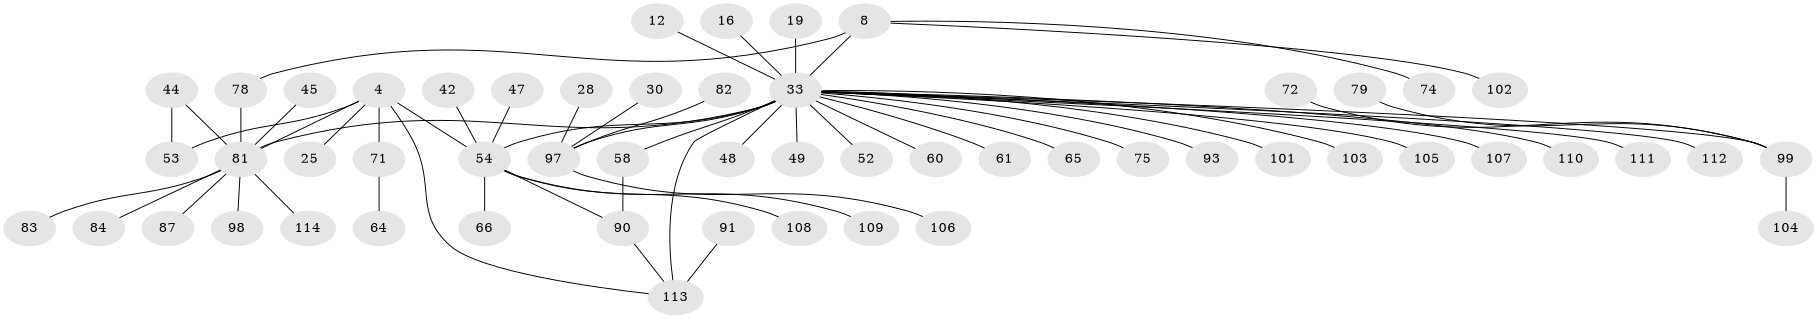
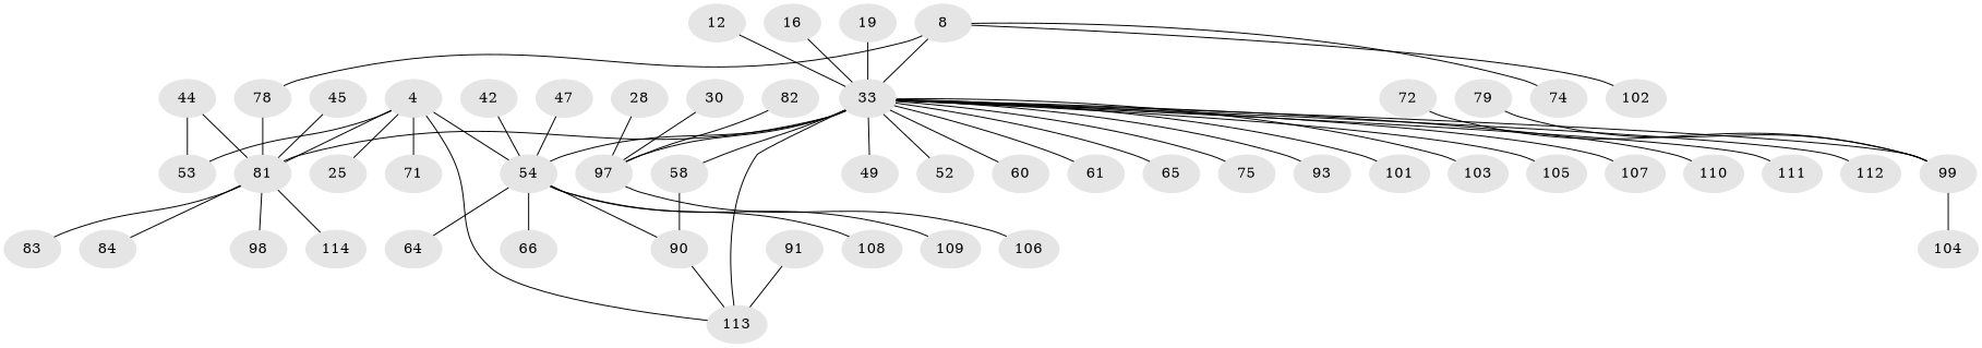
  graph {
    node [color=gray90 style=filled]
    4
    25
    53 [super="+50"]
    54 [super="+5+35"]
    71 [super="+17"]
    81 [super="+26+40+59+38+29+31"]
    113 [super="+11+24+27+68+51+95+14"]
    64
    66
    90 [super="+88"]
    108 [super="+92"]
    109
    83
    84
-   87
    98
    114 [super="+100"]
    33 [super="+2+1"]
    97 [super="+23+15"]
-   48
    49
    52 [super="+13"]
    58 [super="+55+10"]
    60
    61
    65
    75
    93
    99 [super="+62+63"]
    101 [super="+85"]
    103 [super="+69"]
    105
    107 [super="+56+76"]
    110
    111
    112
    8
    74
    78
    102
    12
    16
    19
    106
    28
    30 [super="+18"]
    104 [super="+46"]
    42
    44
    45
    47
    72
    79
    82
    91
    4 -- 25
    4 -- 53
    4 -- 54 [weight=3]
    4 -- 71 [weight=2]
    4 -- 81 [weight=2]
    4 -- 113
-   71 -- 64
+   54 -- 64
    54 -- 66
    54 -- 90
    54 -- 108
    54 -- 109
    81 -- 83
    81 -- 84
-   81 -- 87
    81 -- 98
    81 -- 114
    90 -- 113
    33 -- 54 [weight=2]
    33 -- 81 [weight=3]
    33 -- 113 [weight=4]
    33 -- 97 [weight=4]
-   33 -- 48
    33 -- 49
    33 -- 52
    33 -- 58 [weight=3]
    33 -- 60
    33 -- 61
    33 -- 65
    33 -- 75
    33 -- 93
    33 -- 99 [weight=2]
    33 -- 101
    33 -- 103
    33 -- 105
    33 -- 107
    33 -- 110
    33 -- 111
    33 -- 112
    97 -- 106
    58 -- 90
    99 -- 104
    8 -- 33 [weight=3]
    8 -- 74
    8 -- 78
    8 -- 102
    78 -- 81
    12 -- 33
    16 -- 33
    19 -- 33
    28 -- 97
    30 -- 97
    42 -- 54
    44 -- 53
    44 -- 81
    45 -- 81
    47 -- 54
    72 -- 99
    79 -- 99
    82 -- 97
    91 -- 113
  }
